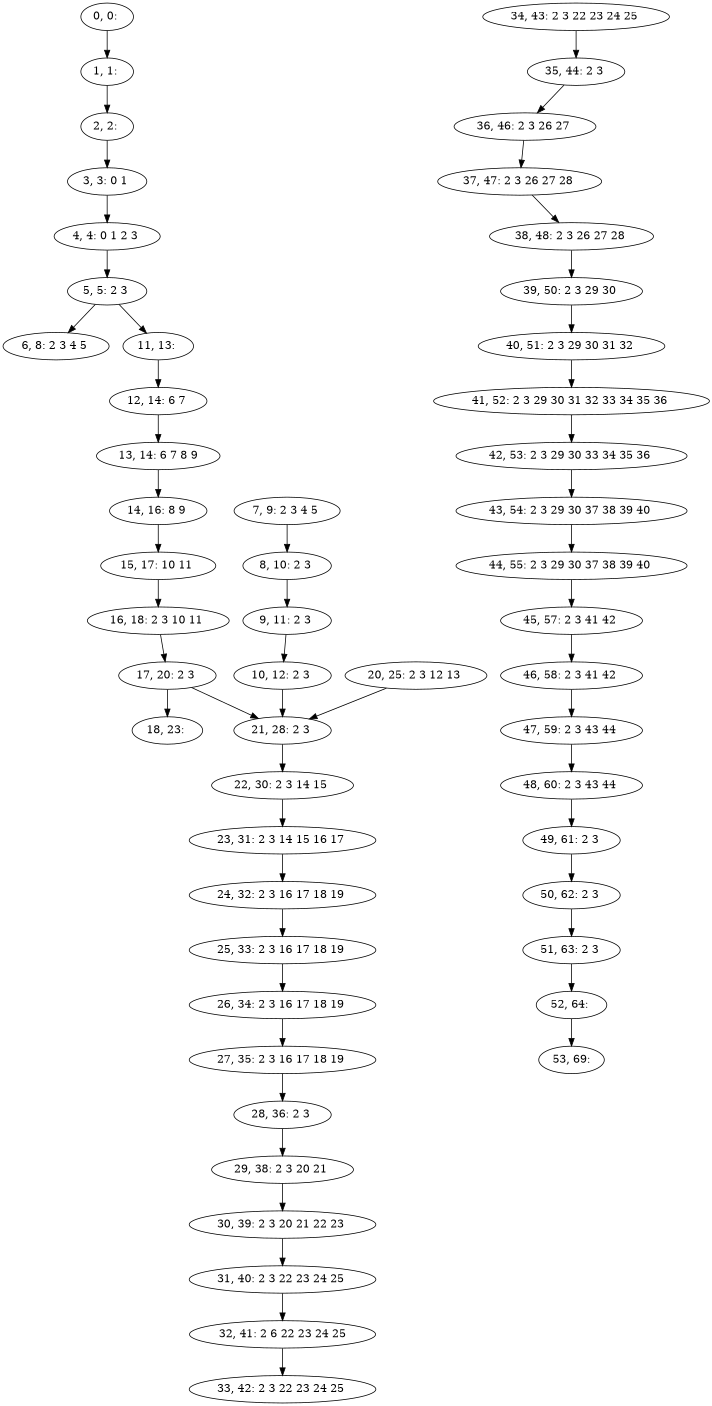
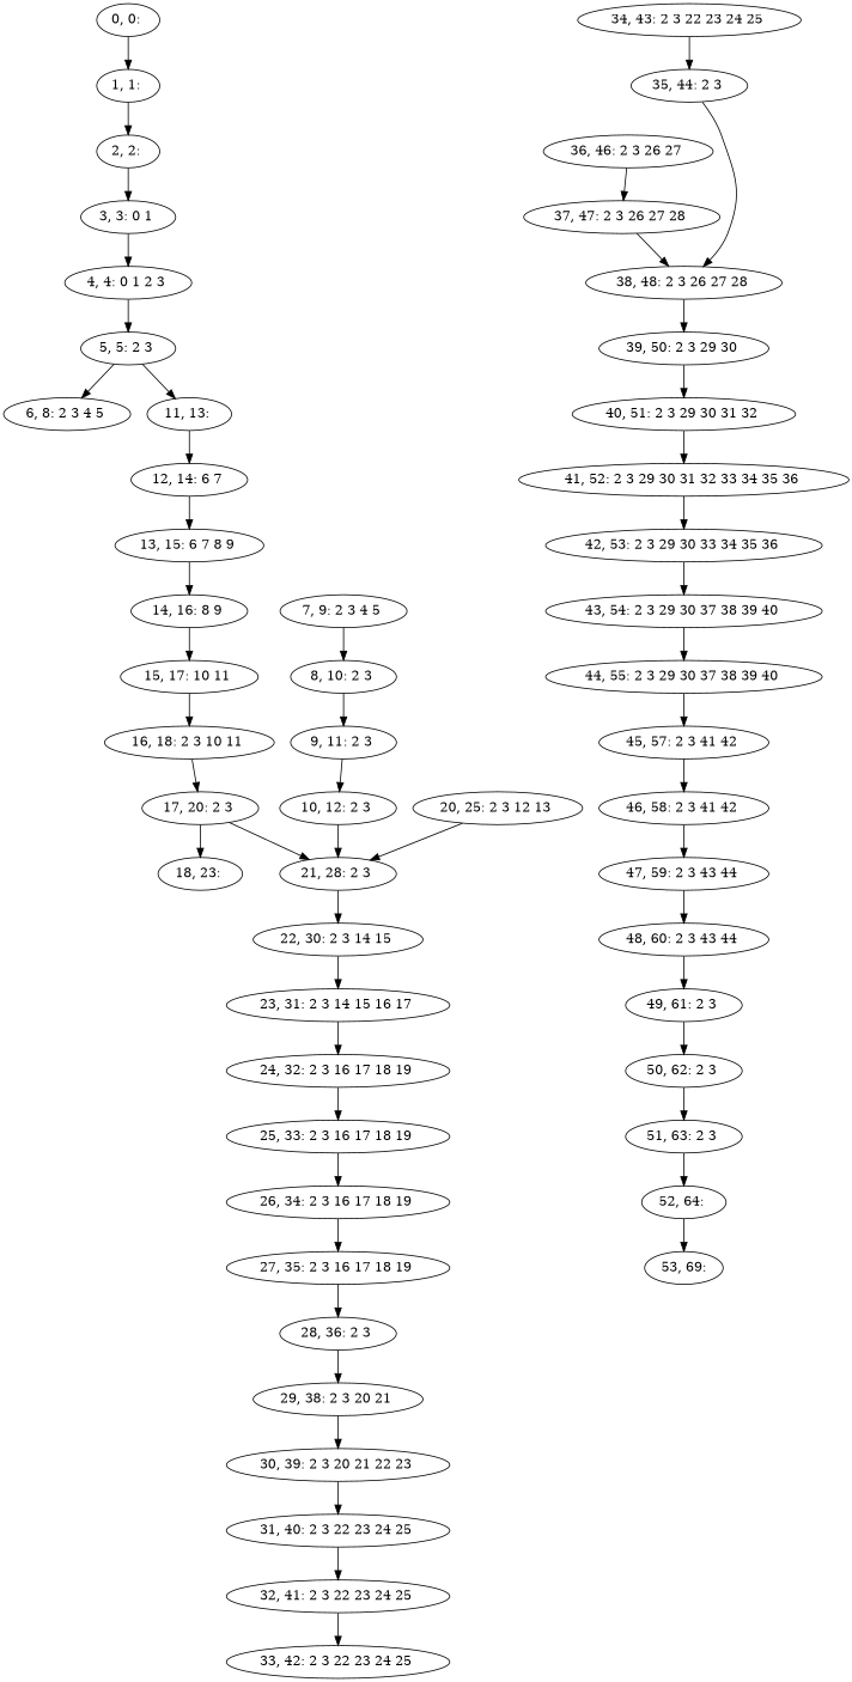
  digraph {
    n1 [label="0, 0: "]
    n2 [label="1, 1: "]
    n3 [label="2, 2: "]
    n4 [label="3, 3: 0 1 "]
    n5 [label="4, 4: 0 1 2 3 "]
    n6 [label="5, 5: 2 3 "]
    n7 [label="6, 8: 2 3 4 5 "]
    n8 [label="11, 13: "]
    n9 [label="12, 14: 6 7 "]
    n10 [label="7, 9: 2 3 4 5 "]
    n11 [label="8, 10: 2 3 "]
    n12 [label="9, 11: 2 3 "]
    n13 [label="10, 12: 2 3 "]
    n14 [label="21, 28: 2 3 "]
    n15 [label="22, 30: 2 3 14 15 "]
-   n16 [label="13, 14: 6 7 8 9"]
+   n16 [label="13, 15: 6 7 8 9 "]
    n17 [label="14, 16: 8 9 "]
    n18 [label="15, 17: 10 11 "]
    n19 [label="16, 18: 2 3 10 11 "]
    n20 [label="17, 20: 2 3 "]
    n21 [label="18, 23: "]
    n22 [label="20, 25: 2 3 12 13 "]
    n23 [label="23, 31: 2 3 14 15 16 17 "]
    n24 [label="24, 32: 2 3 16 17 18 19 "]
    n25 [label="25, 33: 2 3 16 17 18 19 "]
    n26 [label="26, 34: 2 3 16 17 18 19 "]
    n27 [label="27, 35: 2 3 16 17 18 19 "]
    n28 [label="28, 36: 2 3 "]
    n29 [label="29, 38: 2 3 20 21 "]
    n30 [label="30, 39: 2 3 20 21 22 23 "]
    n31 [label="31, 40: 2 3 22 23 24 25 "]
-   n32 [label="32, 41: 2 6 22 23 24 25"]
+   n32 [label="32, 41: 2 3 22 23 24 25 "]
    n33 [label="33, 42: 2 3 22 23 24 25 "]
    n34 [label="34, 43: 2 3 22 23 24 25 "]
    n35 [label="35, 44: 2 3 "]
    n36 [label="36, 46: 2 3 26 27 "]
    n37 [label="37, 47: 2 3 26 27 28 "]
    n38 [label="38, 48: 2 3 26 27 28 "]
    n39 [label="39, 50: 2 3 29 30 "]
    n40 [label="40, 51: 2 3 29 30 31 32 "]
    n41 [label="41, 52: 2 3 29 30 31 32 33 34 35 36 "]
    n42 [label="42, 53: 2 3 29 30 33 34 35 36 "]
    n43 [label="43, 54: 2 3 29 30 37 38 39 40 "]
    n44 [label="44, 55: 2 3 29 30 37 38 39 40 "]
    n45 [label="45, 57: 2 3 41 42 "]
    n46 [label="46, 58: 2 3 41 42 "]
    n47 [label="47, 59: 2 3 43 44 "]
    n48 [label="48, 60: 2 3 43 44 "]
    n49 [label="49, 61: 2 3 "]
    n50 [label="50, 62: 2 3 "]
    n51 [label="51, 63: 2 3 "]
    n52 [label="52, 64: "]
    n53 [label="53, 69:"]
    n1 -> n2
    n2 -> n3
    n3 -> n4
    n4 -> n5
    n5 -> n6
    n6 -> n7
    n6 -> n8
    n8 -> n9
    n9 -> n16
    n10 -> n11
    n11 -> n12
    n12 -> n13
    n13 -> n14
    n14 -> n15
    n15 -> n23
    n16 -> n17
    n17 -> n18
    n18 -> n19
    n19 -> n20
    n20 -> n14
    n20 -> n21
    n22 -> n14
    n23 -> n24
    n24 -> n25
    n25 -> n26
    n26 -> n27
    n27 -> n28
    n28 -> n29
    n29 -> n30
    n30 -> n31
    n31 -> n32
    n32 -> n33
    n34 -> n35
-   n35 -> n36
+   n35 -> n38
    n36 -> n37
    n37 -> n38
    n38 -> n39
    n39 -> n40
    n40 -> n41
    n41 -> n42
    n42 -> n43
    n43 -> n44
    n44 -> n45
    n45 -> n46
    n46 -> n47
    n47 -> n48
    n48 -> n49
    n49 -> n50
    n50 -> n51
    n51 -> n52
    n52 -> n53
  }
